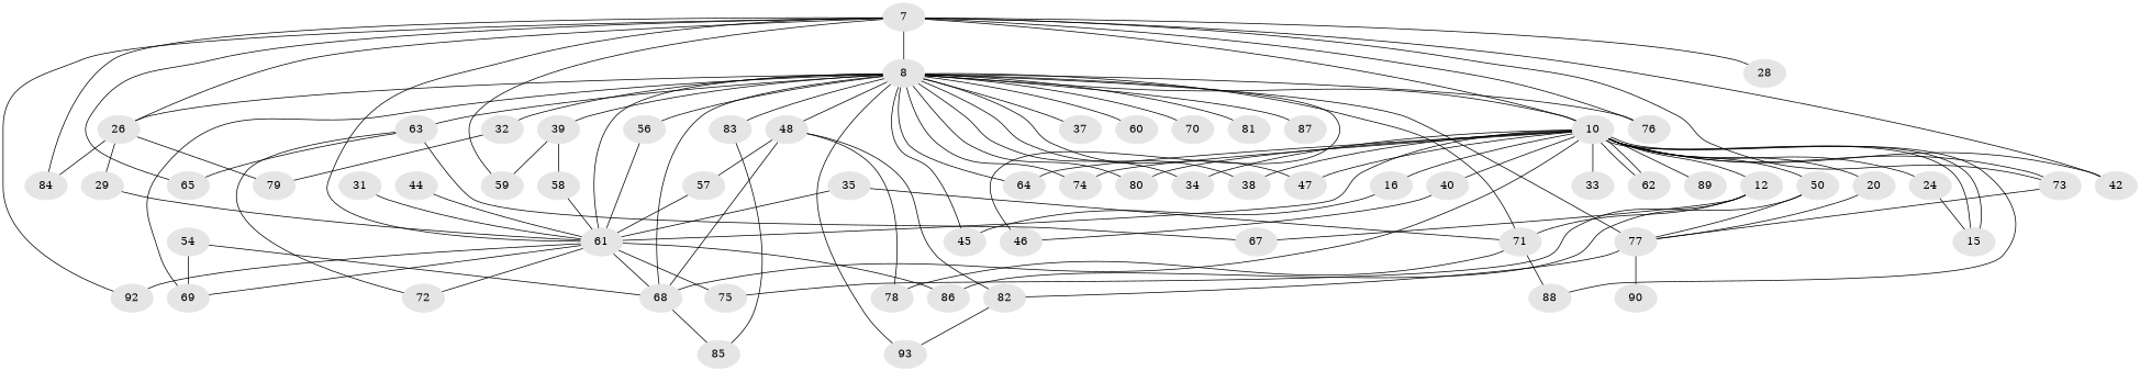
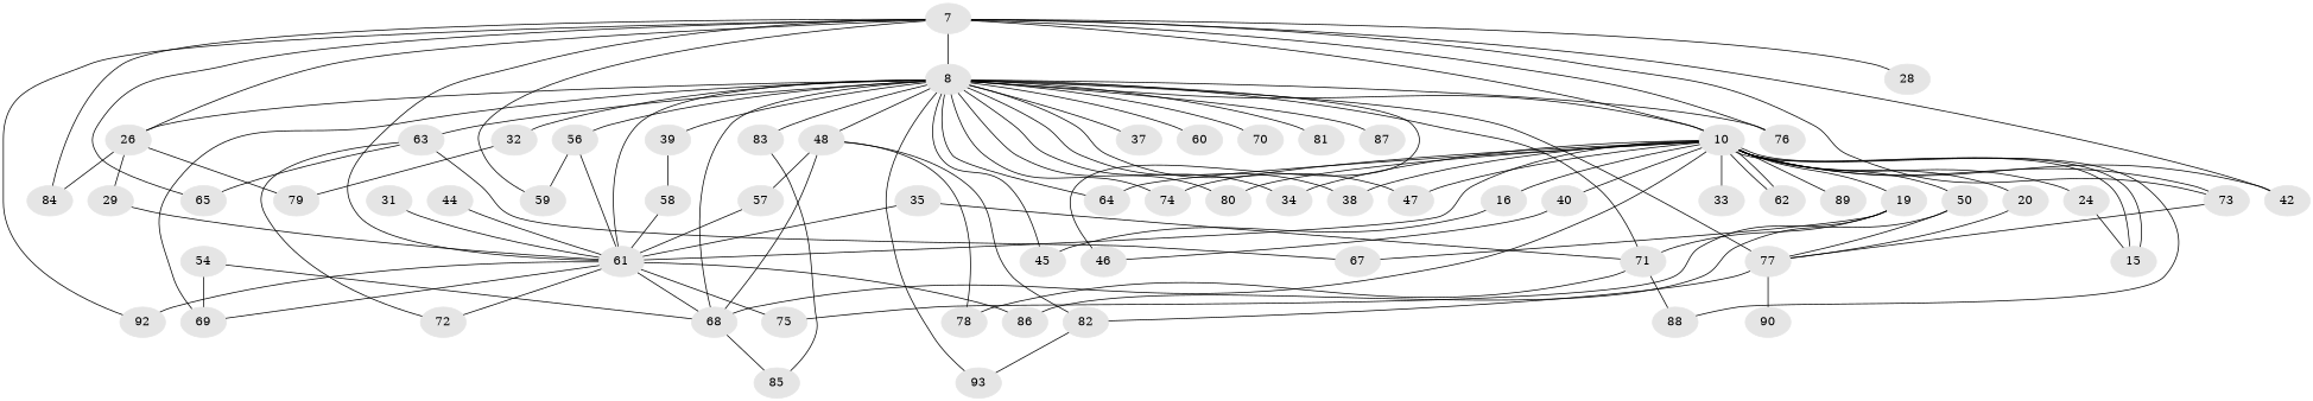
  graph {
    node [color=gray90 style=filled]
    7 [super="+4"]
    8 [super="+5+6"]
    10 [super="+3"]
    26 [super="+22+18"]
    28
    42
    59
    61 [super="+41"]
    65
    73 [super="+13"]
    76
    84
    92 [super="+23"]
    32
    34 [super="+30"]
    37
    38 [super="+25"]
    39
    45
    46 [super="+14"]
    47
    48
    56 [super="+52"]
    60
    63 [super="+49"]
    64 [super="+53+55"]
    68 [super="+36+19"]
    69 [super="+51"]
    70
    71 [super="+11"]
    74
    77 [super="+43+66"]
    80
    81
    83
    87
    93
-   12
+   12 [label=19]
    15
    16
    20
    24
    33
    40
    50
    62
    88
    89
    29
    79
    75
    86
    72
    58
    57
    78
    82
    67
    85
    90
    31
    35
    44
    54
    7 -- 8 [weight=8]
    7 -- 10 [weight=4]
    7 -- 26
    7 -- 28 [weight=2]
    7 -- 42
    7 -- 59
    7 -- 61 [weight=4]
    7 -- 65
    7 -- 73
    7 -- 76
    7 -- 84
    7 -- 92
    8 -- 10 [weight=8]
    8 -- 26 [weight=3]
    8 -- 61 [weight=11]
    8 -- 76
    8 -- 32 [weight=2]
    8 -- 34 [weight=2]
    8 -- 37 [weight=2]
    8 -- 38
    8 -- 39 [weight=2]
    8 -- 45
    8 -- 46 [weight=3]
    8 -- 47
    8 -- 48
    8 -- 56 [weight=3]
    8 -- 60
    8 -- 63 [weight=3]
    8 -- 64 [weight=3]
    8 -- 68
    8 -- 69 [weight=2]
    8 -- 70 [weight=2]
    8 -- 71 [weight=3]
    8 -- 74
    8 -- 77 [weight=5]
    8 -- 80
    8 -- 81 [weight=2]
    8 -- 83 [weight=2]
    8 -- 87 [weight=2]
    8 -- 93
    10 -- 42
    10 -- 61 [weight=4]
    10 -- 73
    10 -- 34
    10 -- 38 [weight=2]
    10 -- 47
    10 -- 64
    10 -- 68
    10 -- 74
    10 -- 80
    10 -- 12
    10 -- 15
    10 -- 15
    10 -- 16 [weight=2]
    10 -- 20
    10 -- 24
    10 -- 33 [weight=2]
    10 -- 40
    10 -- 50
    10 -- 62
    10 -- 62
    10 -- 88
    10 -- 89
    26 -- 84
    26 -- 29
    26 -- 79
    61 -- 92 [weight=2]
    61 -- 68 [weight=2]
    61 -- 69
    61 -- 75
    61 -- 86
    61 -- 72
    73 -- 77
    32 -- 79
    39 -- 58
    48 -- 68
    48 -- 57
    48 -- 78
    48 -- 82
-   39 -- 59
+   56 -- 59
    56 -- 61
    63 -- 65
    63 -- 72
    63 -- 67
    68 -- 85
    71 -- 88
    71 -- 78
    77 -- 82
    77 -- 90
    83 -- 85
    12 -- 71
    12 -- 75
    12 -- 67
    16 -- 45
    20 -- 77
    24 -- 15
    40 -- 46
    50 -- 77
    50 -- 86
    29 -- 61
    58 -- 61
    57 -- 61
    82 -- 93
    31 -- 61 [weight=2]
    35 -- 61
    35 -- 71
    44 -- 61 [weight=2]
    54 -- 68
    54 -- 69
  }
